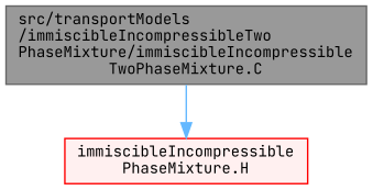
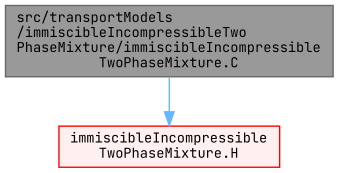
  digraph {
    fontname="JetBrains Mono"
    node [fontname="JetBrains Mono" fontsize=10 shape=box style=filled]
    n1 [color=gray40 fillcolor=grey60 fontcolor=black height=0.2 label="src/transportModels\l/immiscibleIncompressibleTwo\lPhaseMixture/immiscibleIncompressible\lTwoPhaseMixture.C" width=0.4]
-   n2 [color=red fillcolor="#FFF0F0" height=0.2 label="immiscibleIncompressible\lPhaseMixture.H" width=0.4]
+   n2 [color=red fillcolor="#FFF0F0" height=0.2 label="immiscibleIncompressible\lTwoPhaseMixture.H" width=0.4]
    n1 -> n2 [color=steelblue1 fontname="JetBrains Mono" fontsize=10 labelfontname=Helvetica labelfontsize=10 style=solid]
  }
